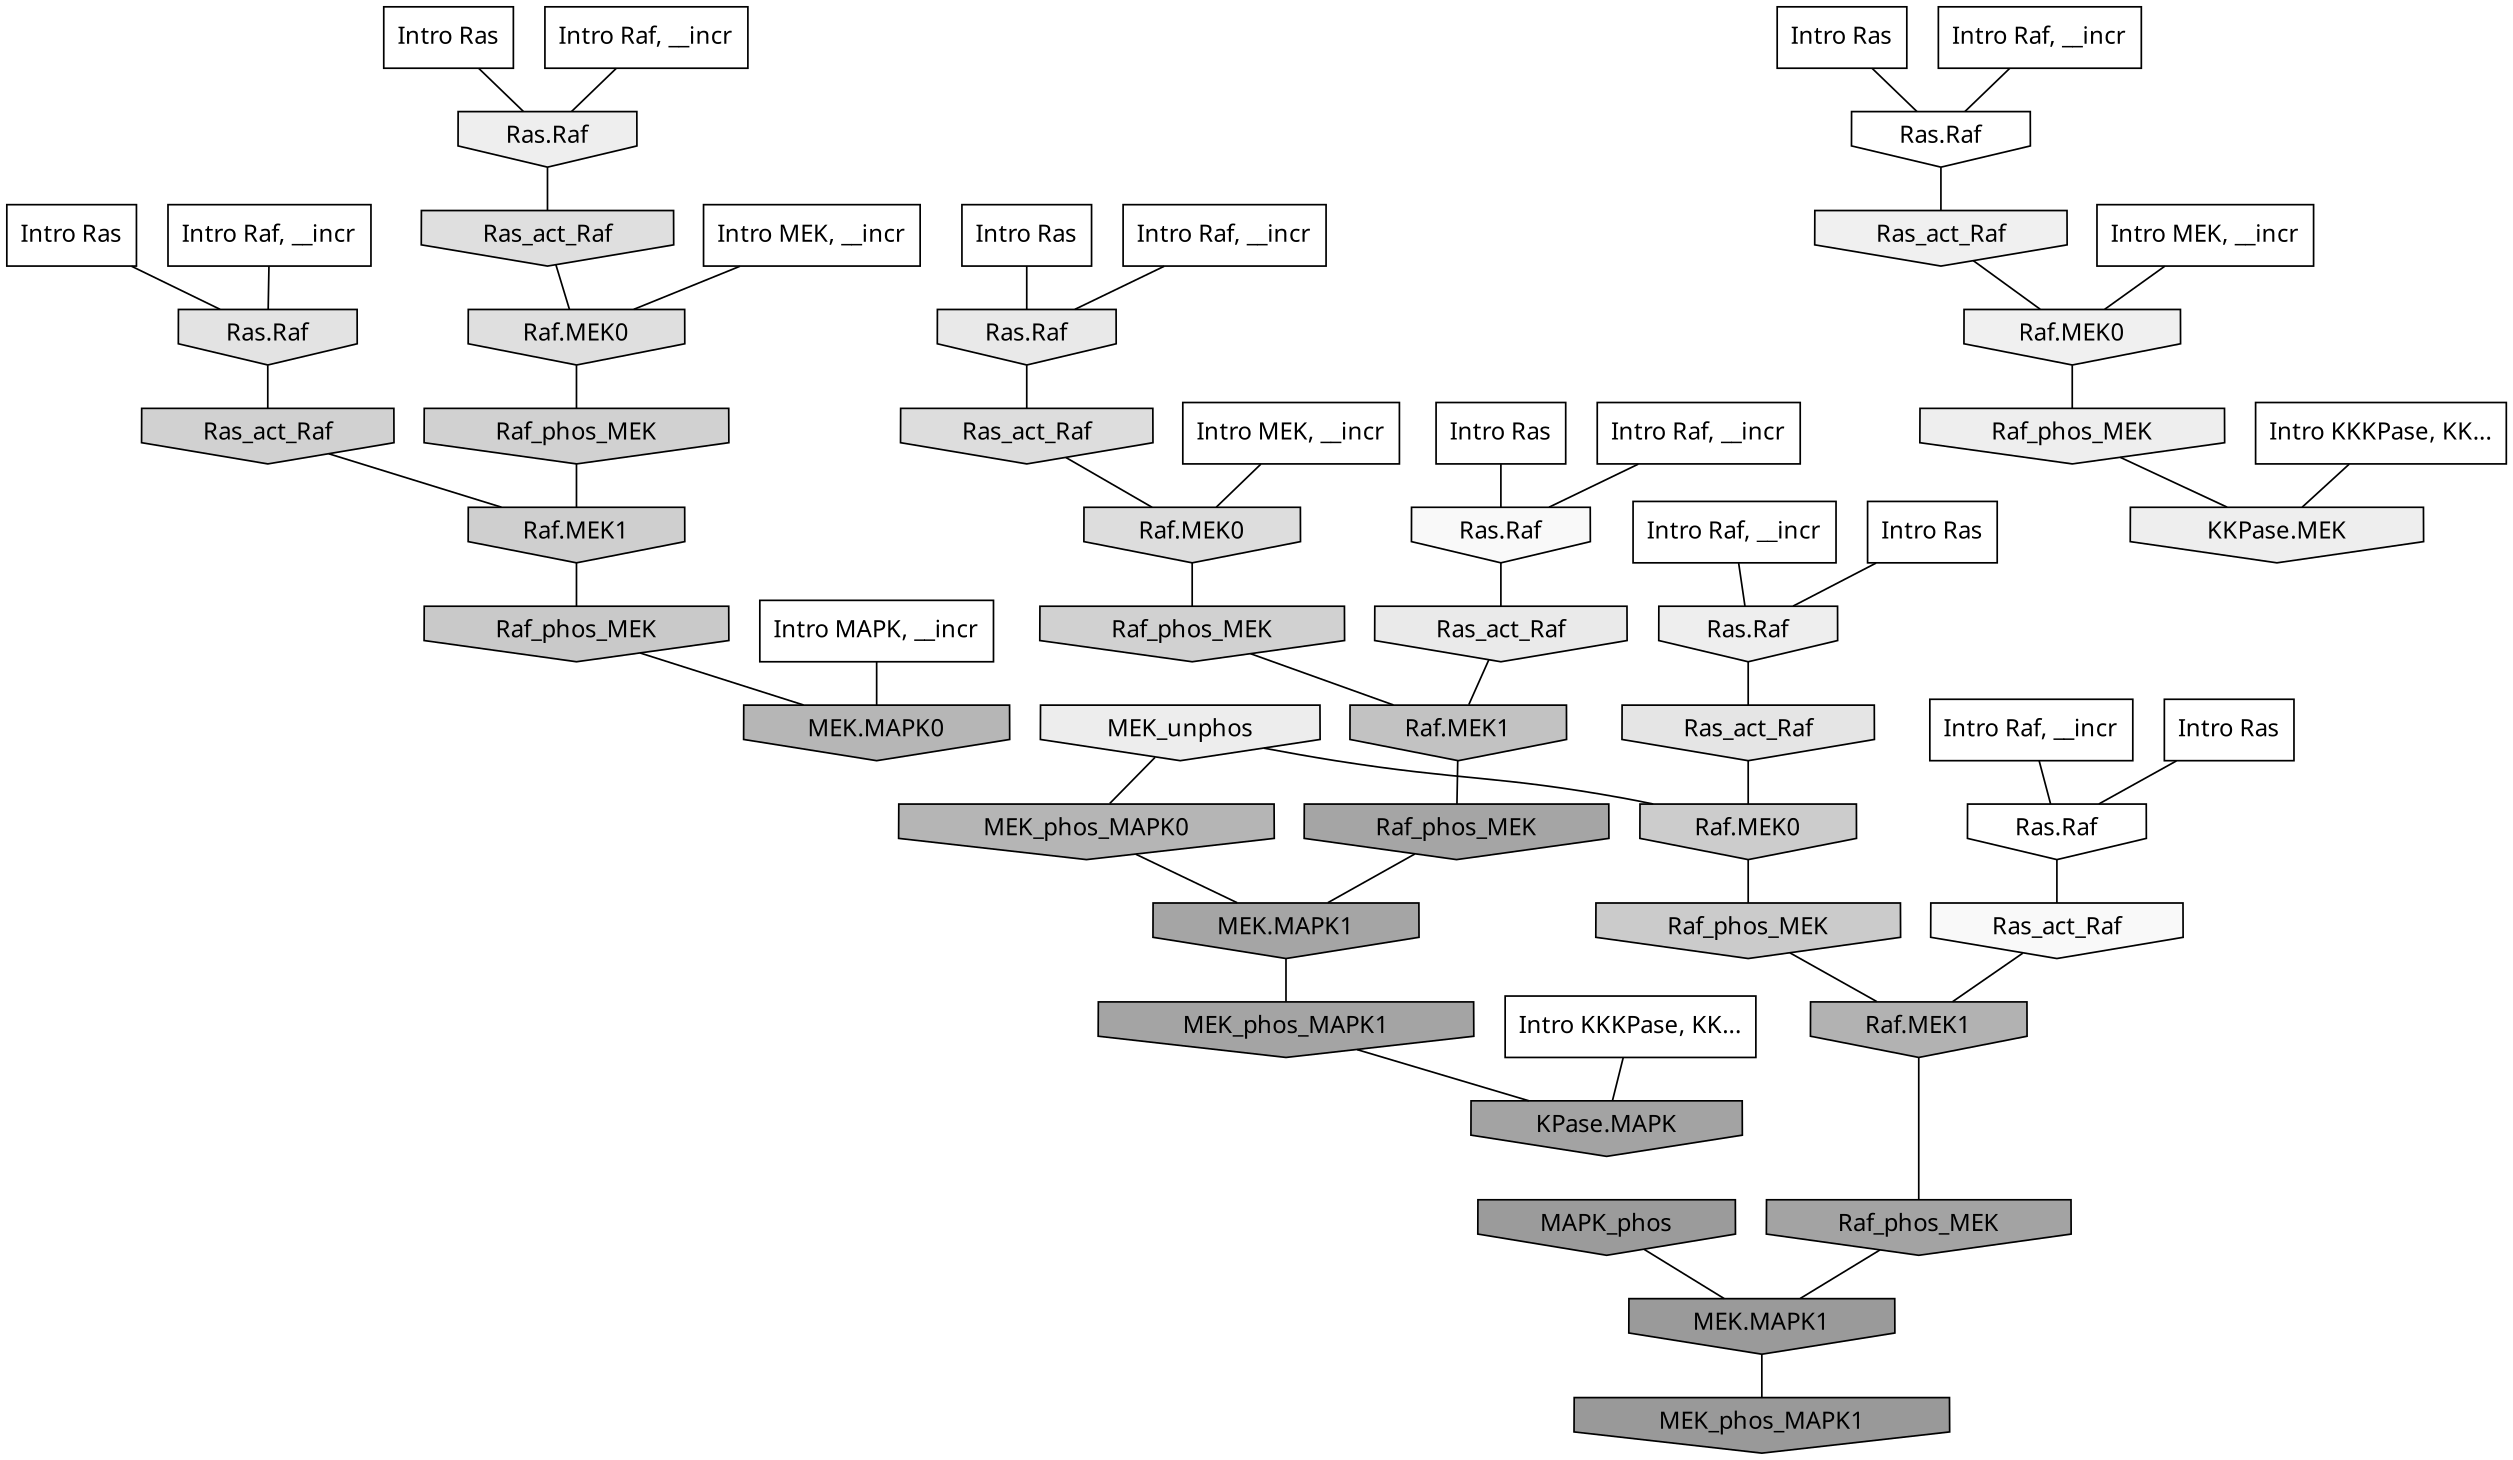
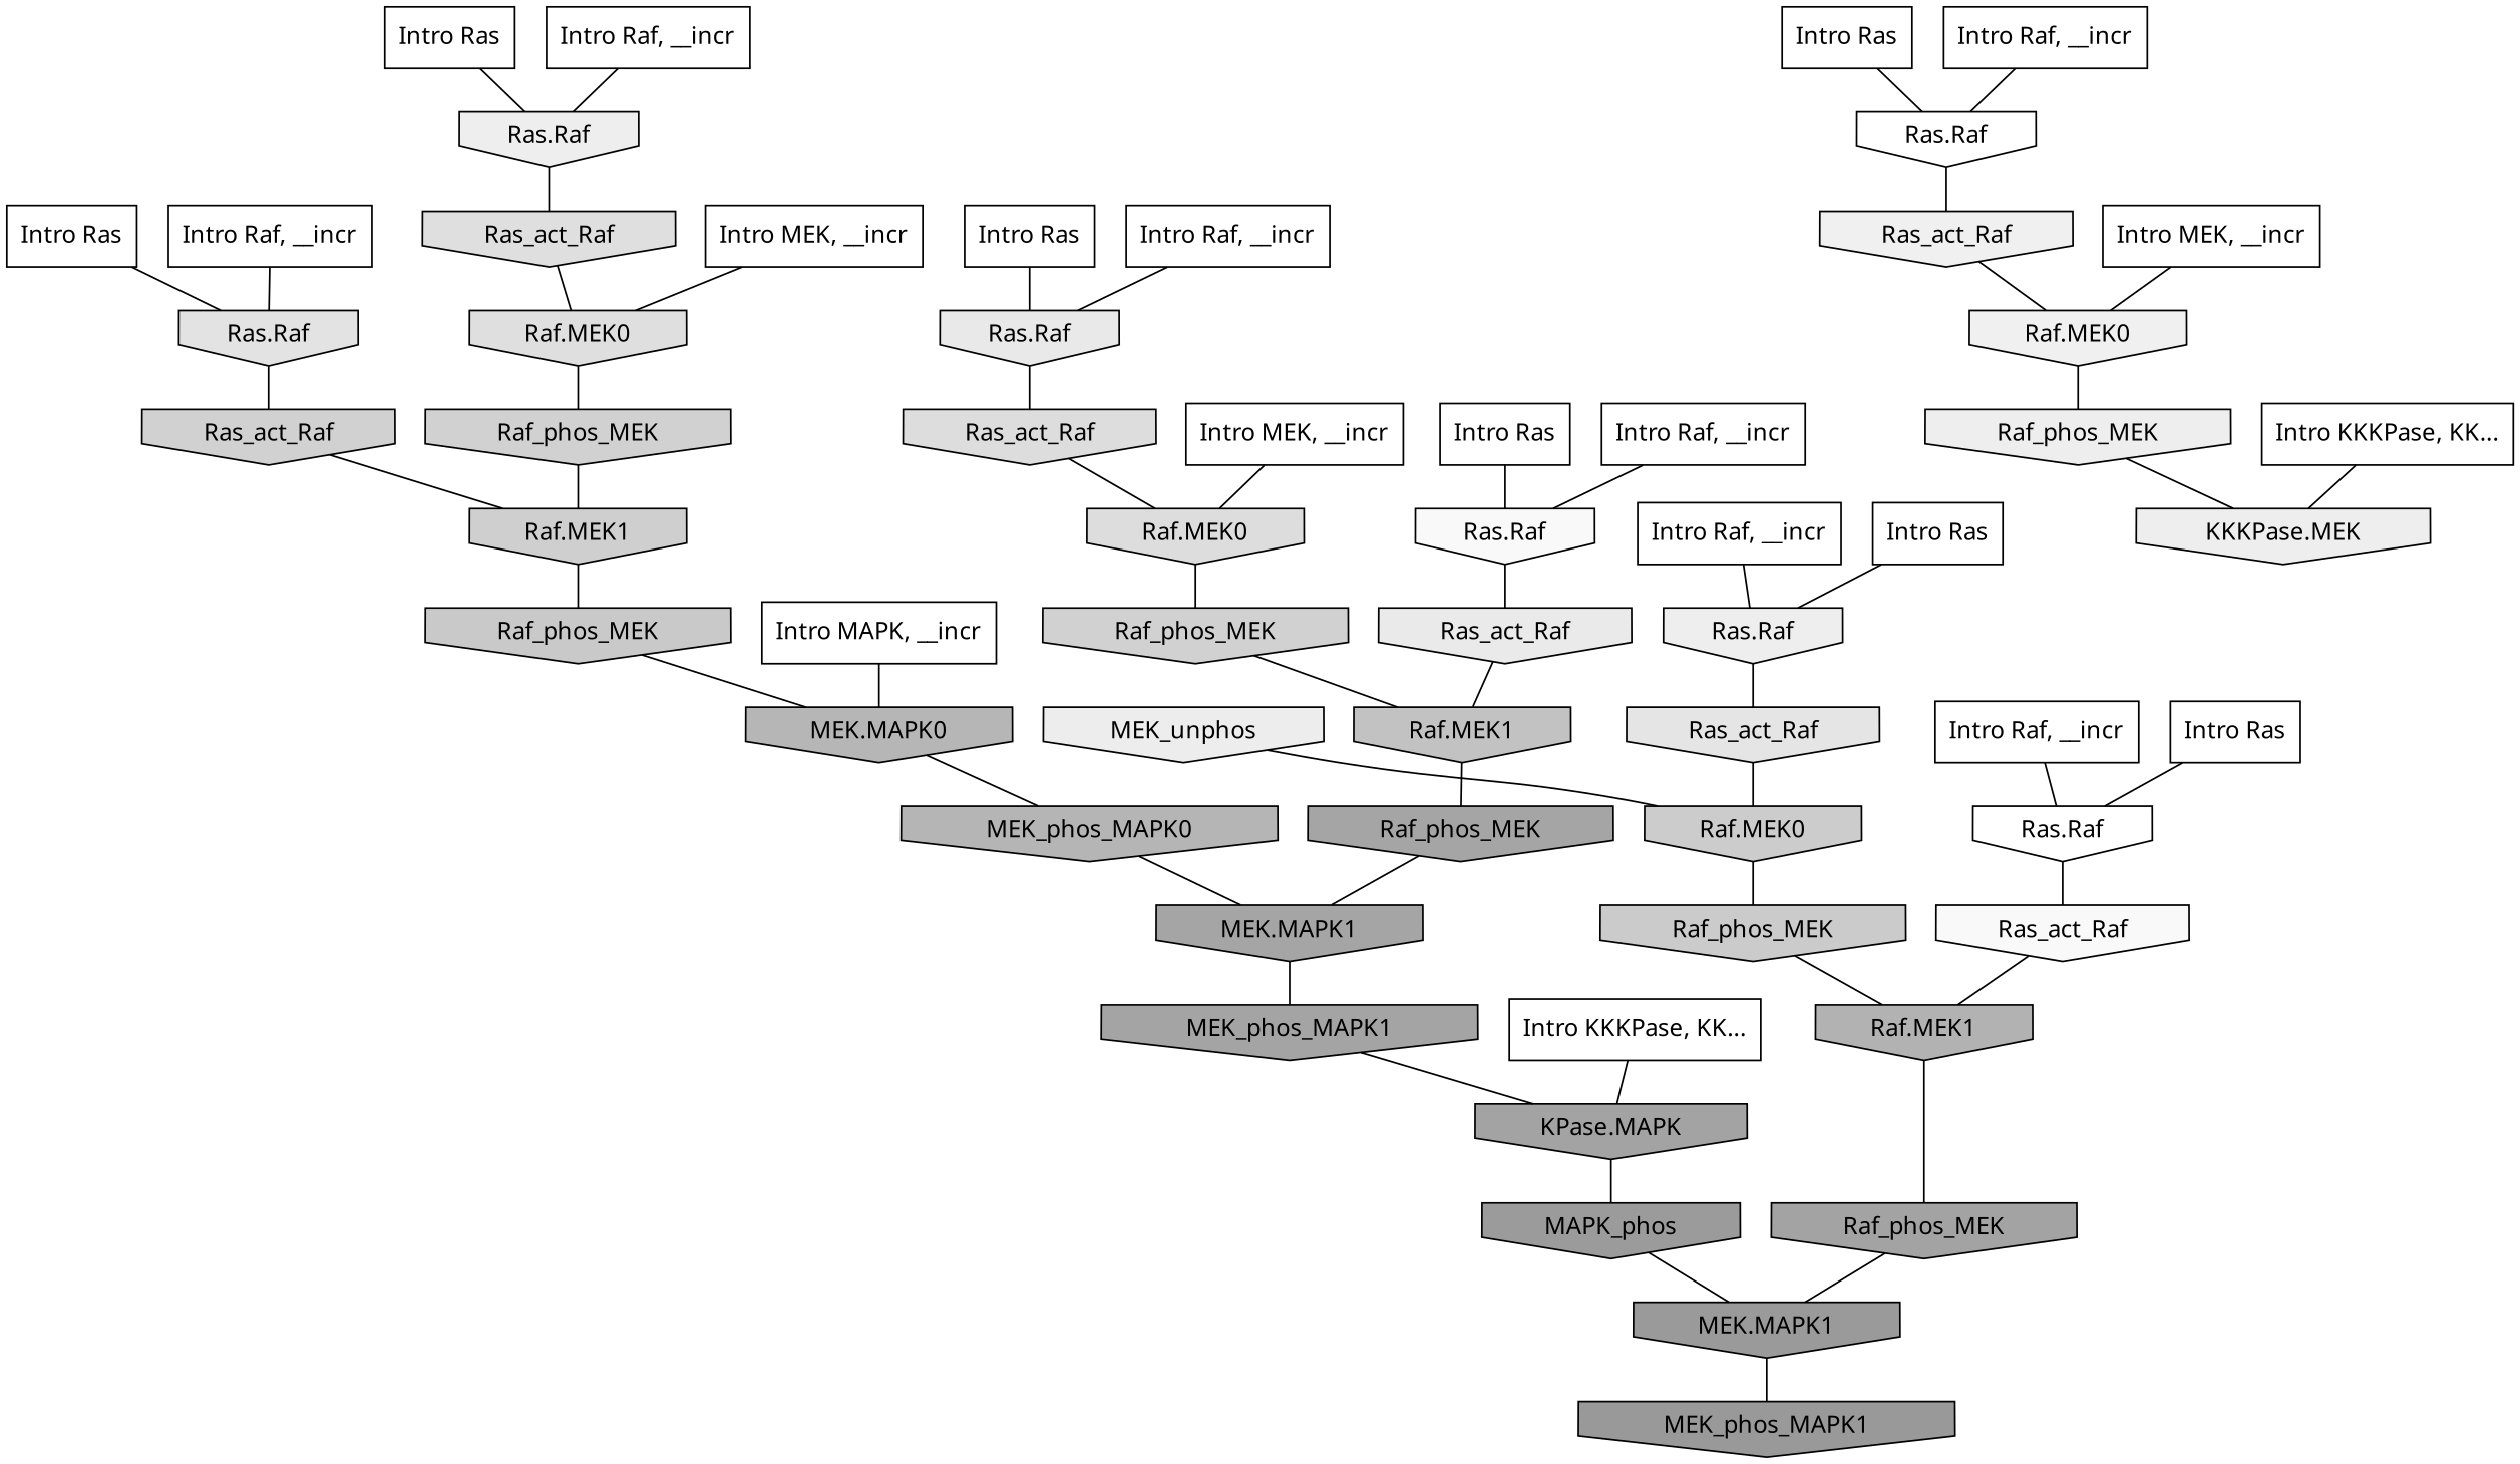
  digraph {
    rankdir=TB
    ranksep=0.30
    node [fillcolor="0.000 0.000 1.000" fontname="CMU Serif" shape=invhouse style=filled]
    edge [color="0.000 0.000 0.000" dir=none fontname="CMU Serif"]
    n1 [label="Intro Ras" shape=rectangle]
    n2 [fillcolor="0.000 0.000 0.973" label="Ras.Raf"]
    n3 [fillcolor="0.000 0.000 0.916" label=Ras_act_Raf]
    n4 [label="Intro Ras" shape=rectangle]
    n5 [label="Ras.Raf"]
    n6 [fillcolor="0.000 0.000 0.939" label=Ras_act_Raf]
    n7 [label="Intro Ras" shape=rectangle]
    n8 [fillcolor="0.000 0.000 0.912" label="Ras.Raf"]
    n9 [fillcolor="0.000 0.000 0.866" label=Ras_act_Raf]
    n10 [label="Intro Ras" shape=rectangle]
    n11 [fillcolor="0.000 0.000 0.889" label="Ras.Raf"]
    n12 [fillcolor="0.000 0.000 0.817" label=Ras_act_Raf]
    n13 [label="Intro Ras" shape=rectangle]
    n14 [fillcolor="0.000 0.000 0.931" label="Ras.Raf"]
    n15 [fillcolor="0.000 0.000 0.872" label=Ras_act_Raf]
    n16 [label="Intro Ras" shape=rectangle]
    n17 [fillcolor="0.000 0.000 0.932" label="Ras.Raf"]
    n18 [fillcolor="0.000 0.000 0.895" label=Ras_act_Raf]
    n19 [label="Intro Ras" shape=rectangle]
    n20 [label="Ras.Raf"]
    n21 [fillcolor="0.000 0.000 0.973" label=Ras_act_Raf]
    n22 [label="Intro Raf, __incr" shape=rectangle]
    n23 [label="Intro Raf, __incr" shape=rectangle]
    n24 [label="Intro Raf, __incr" shape=rectangle]
    n25 [label="Intro Raf, __incr" shape=rectangle]
    n26 [label="Intro Raf, __incr" shape=rectangle]
    n27 [label="Intro Raf, __incr" shape=rectangle]
    n28 [label="Intro Raf, __incr" shape=rectangle]
    n29 [label="Intro MEK, __incr" shape=rectangle]
    n30 [fillcolor="0.000 0.000 0.872" label="Raf.MEK0"]
    n31 [fillcolor="0.000 0.000 0.820" label=Raf_phos_MEK]
    n32 [label="Intro MEK, __incr" shape=rectangle]
    n33 [fillcolor="0.000 0.000 0.939" label="Raf.MEK0"]
    n34 [fillcolor="0.000 0.000 0.933" label=Raf_phos_MEK]
    n35 [label="Intro MEK, __incr" shape=rectangle]
    n36 [fillcolor="0.000 0.000 0.866" label="Raf.MEK0"]
    n37 [fillcolor="0.000 0.000 0.819" label=Raf_phos_MEK]
    n38 [label="Intro MAPK, __incr" shape=rectangle]
    n39 [fillcolor="0.000 0.000 0.714" label="MEK.MAPK0"]
    n40 [fillcolor="0.000 0.000 0.708" label=MEK_phos_MAPK0]
    n41 [label="Intro KKKPase, KK..." shape=rectangle]
-   n42 [fillcolor="0.000 0.000 0.933" label="KKPase.MEK"]
+   n42 [fillcolor="0.000 0.000 0.933" label="KKKPase.MEK"]
    n43 [label="Intro KKKPase, KK..." shape=rectangle]
    n44 [fillcolor="0.000 0.000 0.640" label="KPase.MAPK"]
    n45 [fillcolor="0.000 0.000 0.606" label=MAPK_phos]
    n46 [fillcolor="0.000 0.000 0.698" label="Raf.MEK1"]
    n47 [fillcolor="0.000 0.000 0.637" label=Raf_phos_MEK]
    n48 [fillcolor="0.000 0.000 0.761" label="Raf.MEK1"]
    n49 [fillcolor="0.000 0.000 0.929" label=MEK_unphos]
    n50 [fillcolor="0.000 0.000 0.800" label="Raf.MEK0"]
    n51 [fillcolor="0.000 0.000 0.795" label=Raf_phos_MEK]
    n52 [fillcolor="0.000 0.000 0.647" label=Raf_phos_MEK]
    n53 [fillcolor="0.000 0.000 0.809" label="Raf.MEK1"]
    n54 [fillcolor="0.000 0.000 0.788" label=Raf_phos_MEK]
    n55 [fillcolor="0.000 0.000 0.646" label="MEK.MAPK1"]
    n56 [fillcolor="0.000 0.000 0.642" label=MEK_phos_MAPK1]
    n57 [fillcolor="0.000 0.000 0.604" label="MEK.MAPK1"]
    n58 [fillcolor="0.000 0.000 0.600" label=MEK_phos_MAPK1]
    n1 -> n2
    n2 -> n3
    n3 -> n48
    n4 -> n5
    n5 -> n6
    n6 -> n33
    n7 -> n8
    n8 -> n9
    n9 -> n36
    n10 -> n11
    n11 -> n12
    n12 -> n53
    n13 -> n14
    n14 -> n15
    n15 -> n30
    n16 -> n17
    n17 -> n18
    n18 -> n50
    n19 -> n20
    n20 -> n21
    n21 -> n46
    n22 -> n2
    n23 -> n20
    n24 -> n14
    n25 -> n8
    n26 -> n5
    n27 -> n17
    n28 -> n11
    n29 -> n30
    n30 -> n31
    n31 -> n53
    n32 -> n33
    n33 -> n34
    n34 -> n42
    n35 -> n36
    n36 -> n37
    n37 -> n48
    n38 -> n39
-   n49 -> n40
+   n39 -> n40
    n40 -> n55
    n41 -> n42
    n43 -> n44
+   n44 -> n45
    n45 -> n57
    n46 -> n47
    n47 -> n57
    n48 -> n52
    n49 -> n50
    n50 -> n51
    n51 -> n46
    n52 -> n55
    n53 -> n54
    n54 -> n39
    n55 -> n56
    n56 -> n44
    n57 -> n58
  }
